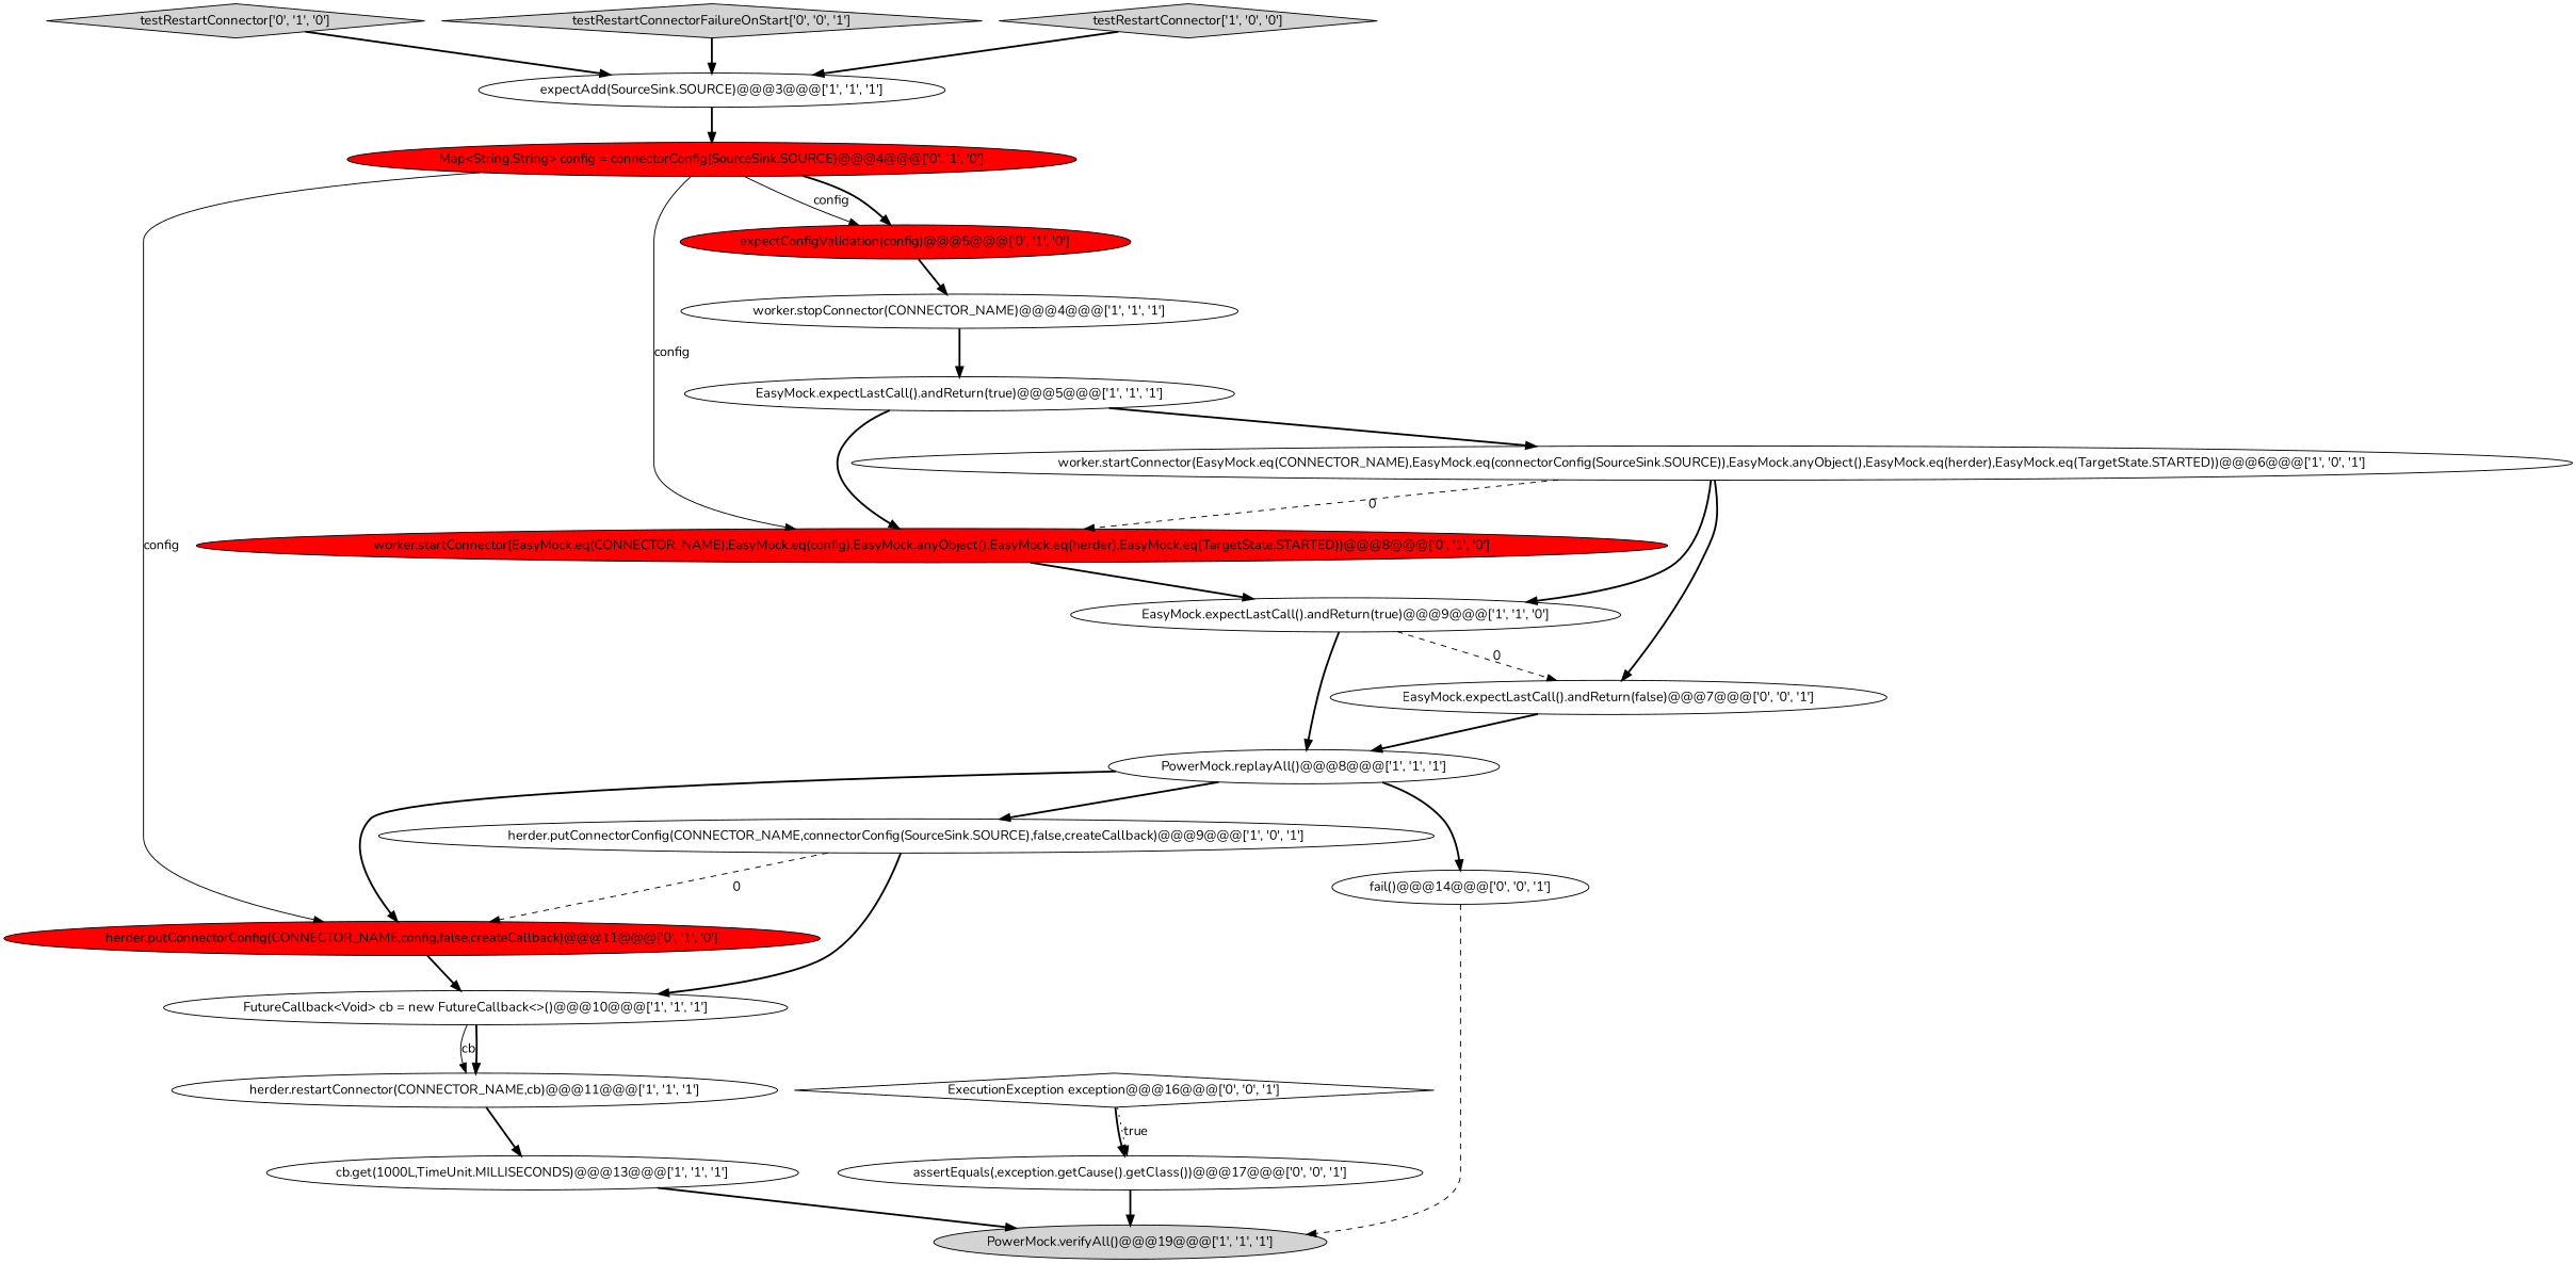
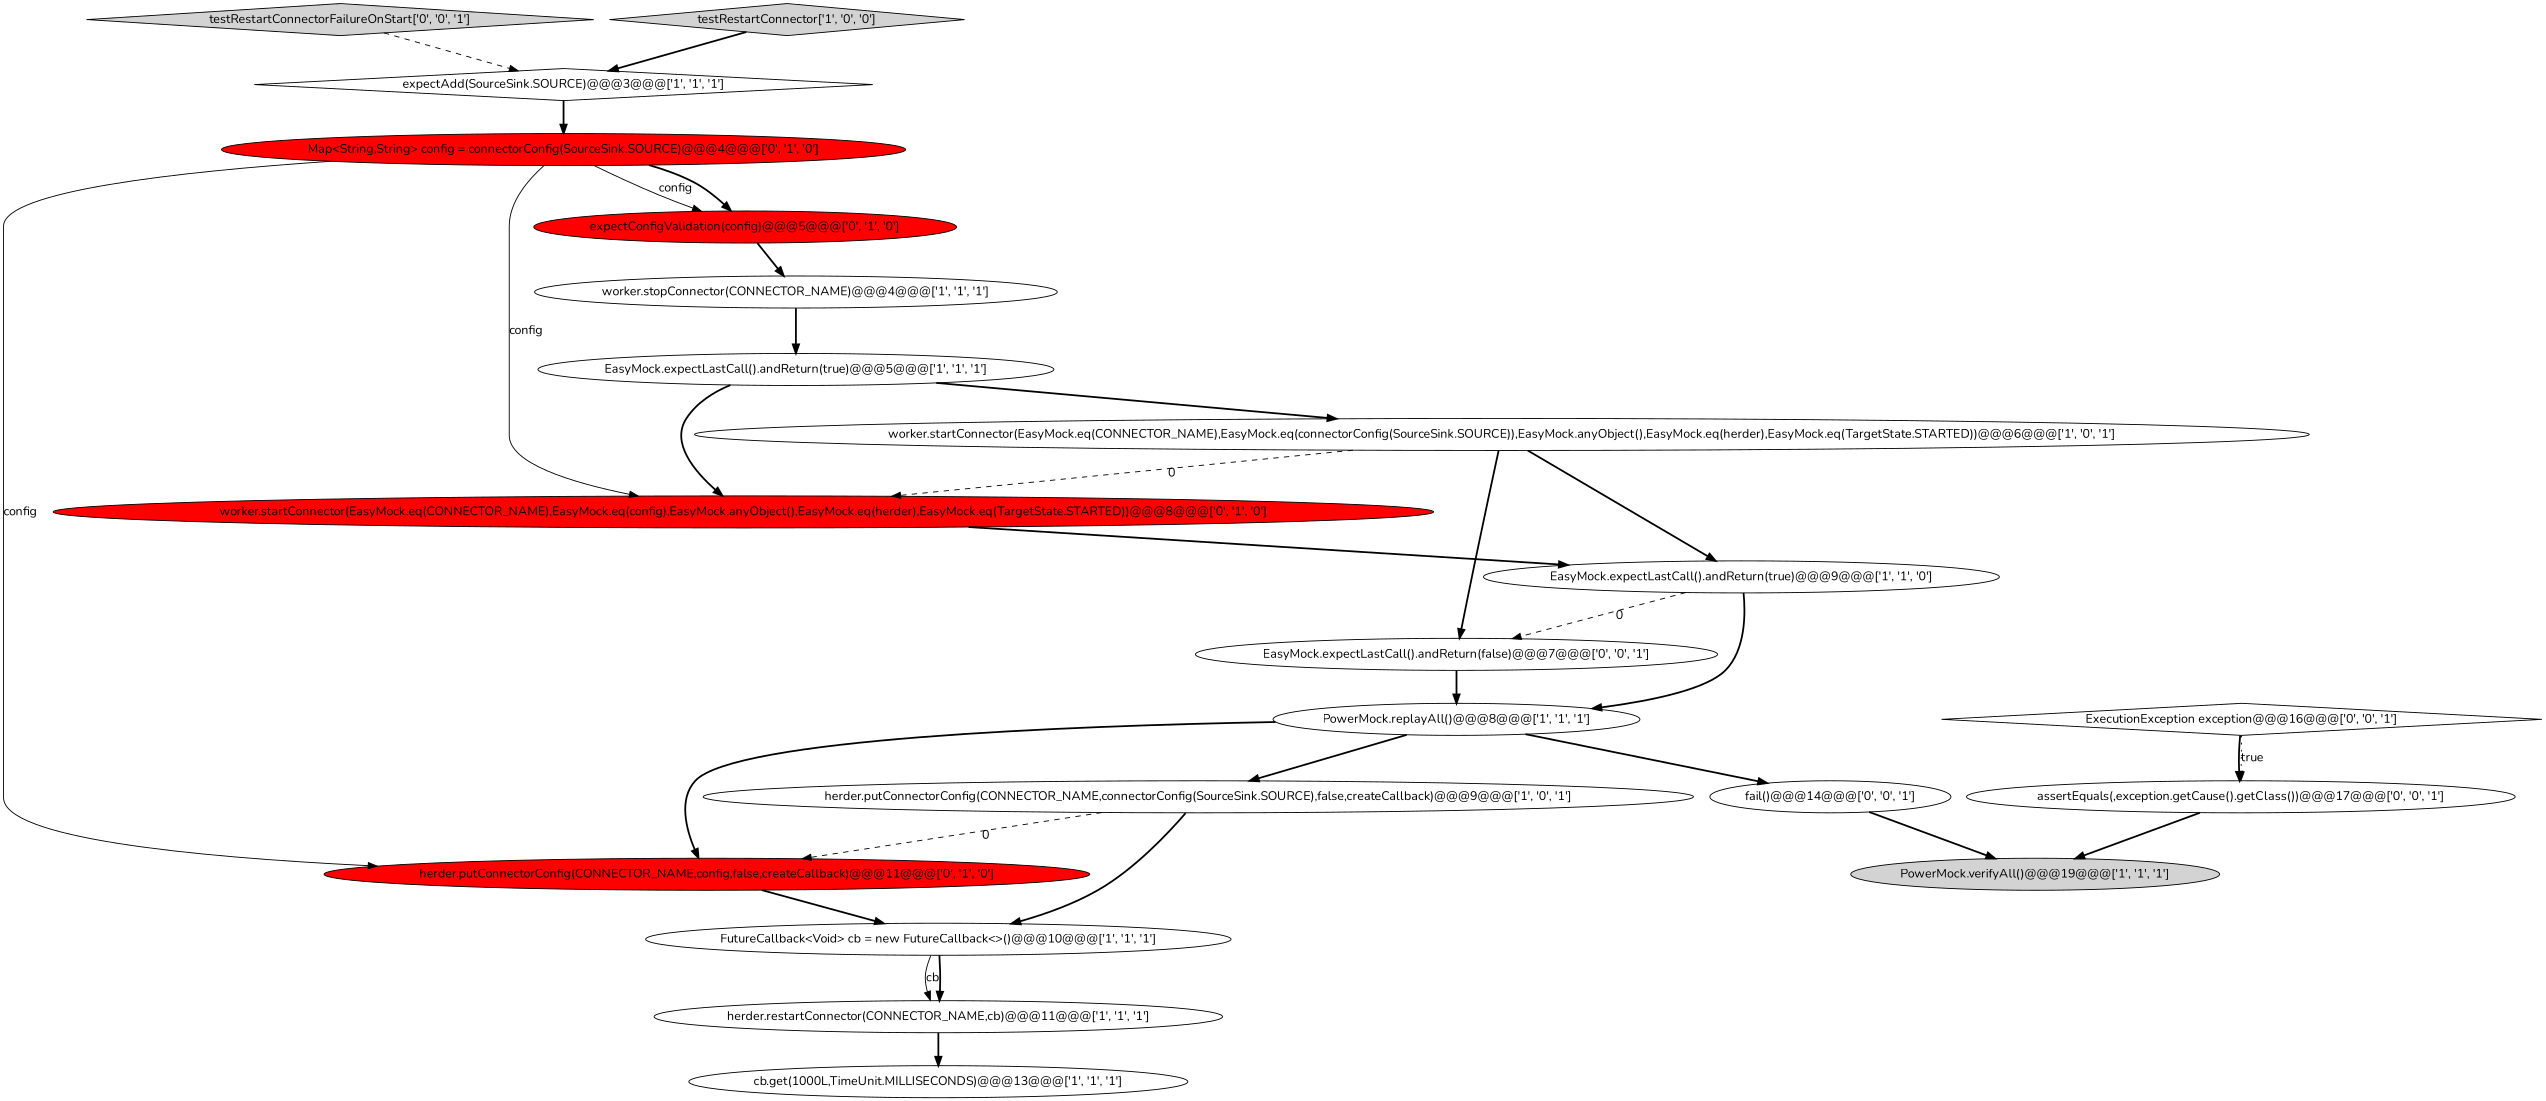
  digraph {
    fontname=Nunito
    node [fillcolor=white fontname=Nunito shape=ellipse style=filled]
    edge [fontname=Nunito style=bold]
    n1 [label="herder.restartConnector(CONNECTOR_NAME,cb)@@@11@@@['1', '1', '1']"]
    n2 [label="cb.get(1000L,TimeUnit.MILLISECONDS)@@@13@@@['1', '1', '1']"]
    n3 [fillcolor=lightgray label="PowerMock.verifyAll()@@@19@@@['1', '1', '1']"]
    n4 [label="FutureCallback<Void> cb = new FutureCallback<>()@@@10@@@['1', '1', '1']"]
    n5 [label="assertEquals(,exception.getCause().getClass())@@@17@@@['0', '0', '1']"]
-   n6 [label="expectAdd(SourceSink.SOURCE)@@@3@@@['1', '1', '1']"]
+   n6 [label="expectAdd(SourceSink.SOURCE)@@@3@@@['1', '1', '1']" shape=diamond]
    n7 [fillcolor=red label="Map<String,String> config = connectorConfig(SourceSink.SOURCE)@@@4@@@['0', '1', '0']"]
    n8 [label="worker.stopConnector(CONNECTOR_NAME)@@@4@@@['1', '1', '1']"]
    n9 [label="EasyMock.expectLastCall().andReturn(true)@@@5@@@['1', '1', '1']"]
    n10 [fillcolor=red label="herder.putConnectorConfig(CONNECTOR_NAME,config,false,createCallback)@@@11@@@['0', '1', '0']"]
    n11 [fillcolor=red label="worker.startConnector(EasyMock.eq(CONNECTOR_NAME),EasyMock.eq(config),EasyMock.anyObject(),EasyMock.eq(herder),EasyMock.eq(TargetState.STARTED))@@@8@@@['0', '1', '0']"]
    n12 [fillcolor=red label="expectConfigValidation(config)@@@5@@@['0', '1', '0']"]
    n13 [label="EasyMock.expectLastCall().andReturn(true)@@@9@@@['1', '1', '0']"]
    n14 [label="EasyMock.expectLastCall().andReturn(false)@@@7@@@['0', '0', '1']"]
    n15 [label="PowerMock.replayAll()@@@8@@@['1', '1', '1']"]
    n16 [label="herder.putConnectorConfig(CONNECTOR_NAME,connectorConfig(SourceSink.SOURCE),false,createCallback)@@@9@@@['1', '0', '1']"]
    n17 [label="fail()@@@14@@@['0', '0', '1']"]
-   n18 [fillcolor=lightgray label="testRestartConnector['0', '1', '0']" shape=diamond]
    n19 [label="worker.startConnector(EasyMock.eq(CONNECTOR_NAME),EasyMock.eq(connectorConfig(SourceSink.SOURCE)),EasyMock.anyObject(),EasyMock.eq(herder),EasyMock.eq(TargetState.STARTED))@@@6@@@['1', '0', '1']"]
    n20 [fillcolor=lightgray label="testRestartConnectorFailureOnStart['0', '0', '1']" shape=diamond]
    n21 [fillcolor=lightgray label="testRestartConnector['1', '0', '0']" shape=diamond]
    n22 [label="ExecutionException exception@@@16@@@['0', '0', '1']" shape=diamond]
    n1 -> n2
-   n2 -> n3
    n4 -> n1 [label=cb style=solid]
    n4 -> n1
    n5 -> n3
    n6 -> n7
    n7 -> n10 [label=config style=solid]
    n7 -> n11 [label=config style=solid]
    n7 -> n12 [label=config style=solid]
    n7 -> n12
    n8 -> n9
    n9 -> n11
    n9 -> n19
    n10 -> n4
    n11 -> n13
    n12 -> n8
    n13 -> n14 [label=0 style=dashed]
    n13 -> n15
    n14 -> n15
    n15 -> n10
    n15 -> n16
    n15 -> n17
    n16 -> n4
    n16 -> n10 [label=0 style=dashed]
-   n17 -> n3 [style=dashed]
-   n18 -> n6
+   n17 -> n3
    n19 -> n11 [label=0 style=dashed]
    n19 -> n13
    n19 -> n14
-   n20 -> n6
+   n20 -> n6 [style=dashed]
    n21 -> n6
    n22 -> n5
    n22 -> n5 [label=true style=dotted]
  }
